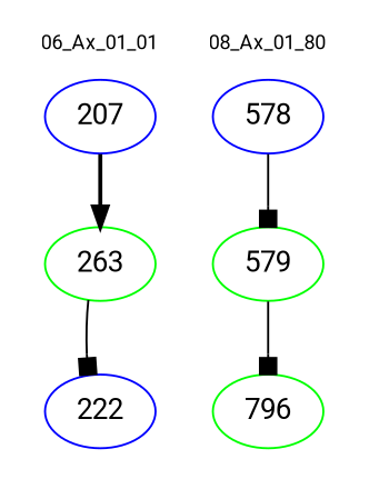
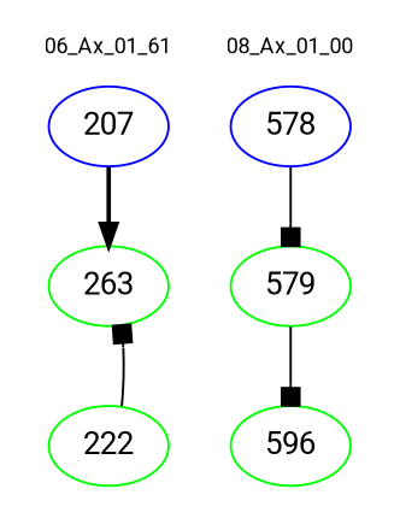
  digraph {
    fontname=Roboto
    node [color=green fontname=Roboto]
    edge [arrowhead=box color=black fontname=Roboto style=solid]
    n1 [color=blue label=207]
    n2 [label=263]
-   n3 [color=blue label=222]
+   n3 [label=222]
    n4 [color=blue label=578]
    n5 [label=579]
-   n6 [label=796]
+   n6 [label=596]
    subgraph cluster_1 {
      color=white
      fontsize=10
-     label="06_Ax_01_01"
+     label="06_Ax_01_61"
      n1
      n2
      n3
    }
    subgraph cluster_2 {
      color=white
      fontsize=10
-     label="08_Ax_01_80"
+     label="08_Ax_01_00"
      n4
      n5
      n6
    }
    n1 -> n2 [arrowhead=normal style=bold]
-   n2 -> n3
+   n3 -> n2
    n4 -> n5
    n5 -> n6
  }
